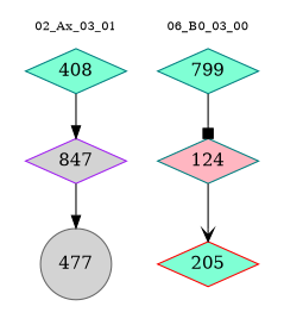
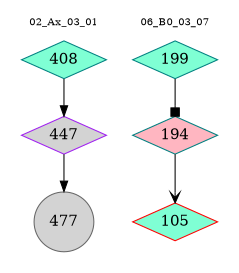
  digraph {
    node [color=teal fillcolor=aquamarine shape=diamond style=filled]
    edge [arrowhead=normal color=black]
    n1 [label=408]
-   n2 [color=purple fillcolor=lightgrey label=847]
+   n2 [color=purple fillcolor=lightgrey label=447]
    n3 [color=gray40 fillcolor=lightgrey label=477 shape=circle]
-   n4 [label=799]
-   n5 [fillcolor=lightpink label=124]
-   n6 [color=red label=205]
+   n4 [label=199]
+   n5 [fillcolor=lightpink label=194]
+   n6 [color=red label=105]
    subgraph cluster_1 {
      color=white
      fontsize=10
      label="02_Ax_03_01"
      n1
      n2
      n3
    }
    subgraph cluster_2 {
      color=white
      fontsize=10
-     label="06_B0_03_00"
+     label="06_B0_03_07"
      n4
      n5
      n6
    }
    n1 -> n2
    n2 -> n3
    n4 -> n5 [arrowhead=box]
    n5 -> n6 [arrowhead=vee]
  }
